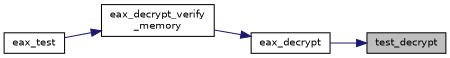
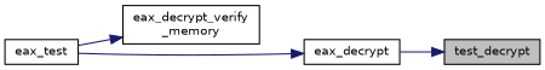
  digraph {
    rankdir=RL
    node [color=black fillcolor=white fontname=Helvetica fontsize=10 shape=record style=filled]
    edge [color=midnightblue dir=back fontname=Helvetica fontsize=10 labelfontname=Helvetica labelfontsize=10 style=solid]
    n1 [fillcolor=grey75 fontcolor=black height=0.2 label=test_decrypt width=0.4]
    n2 [height=0.2 label=eax_decrypt width=0.4]
    n3 [height=0.2 label="eax_decrypt_verify\l_memory" width=0.4]
    n4 [height=0.2 label=eax_test width=0.4]
    n1 -> n2
-   n2 -> n3
+   n2 -> n4
    n3 -> n4
  }
